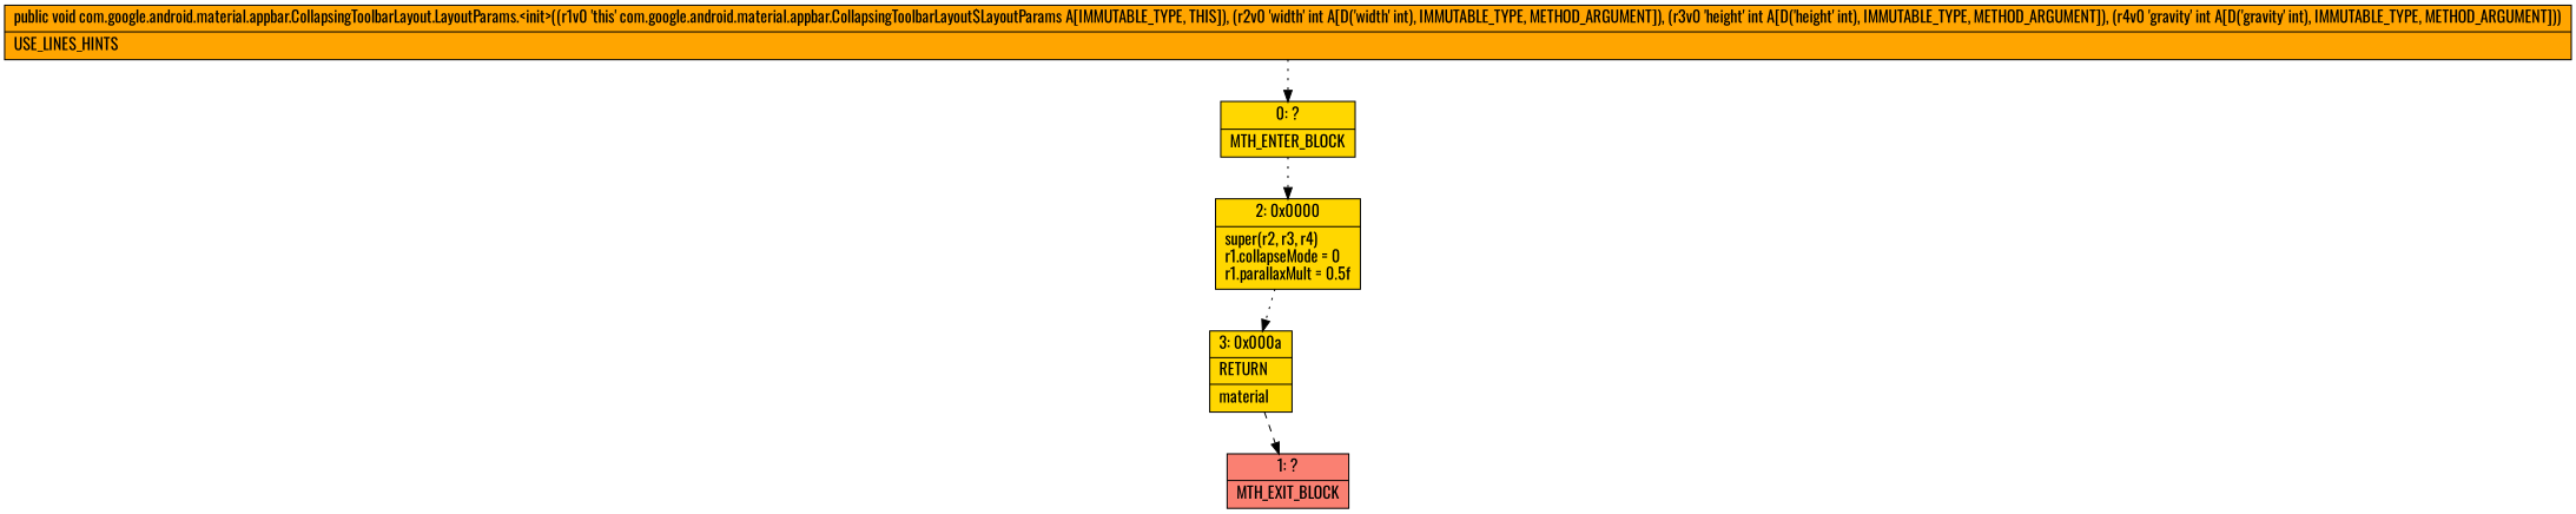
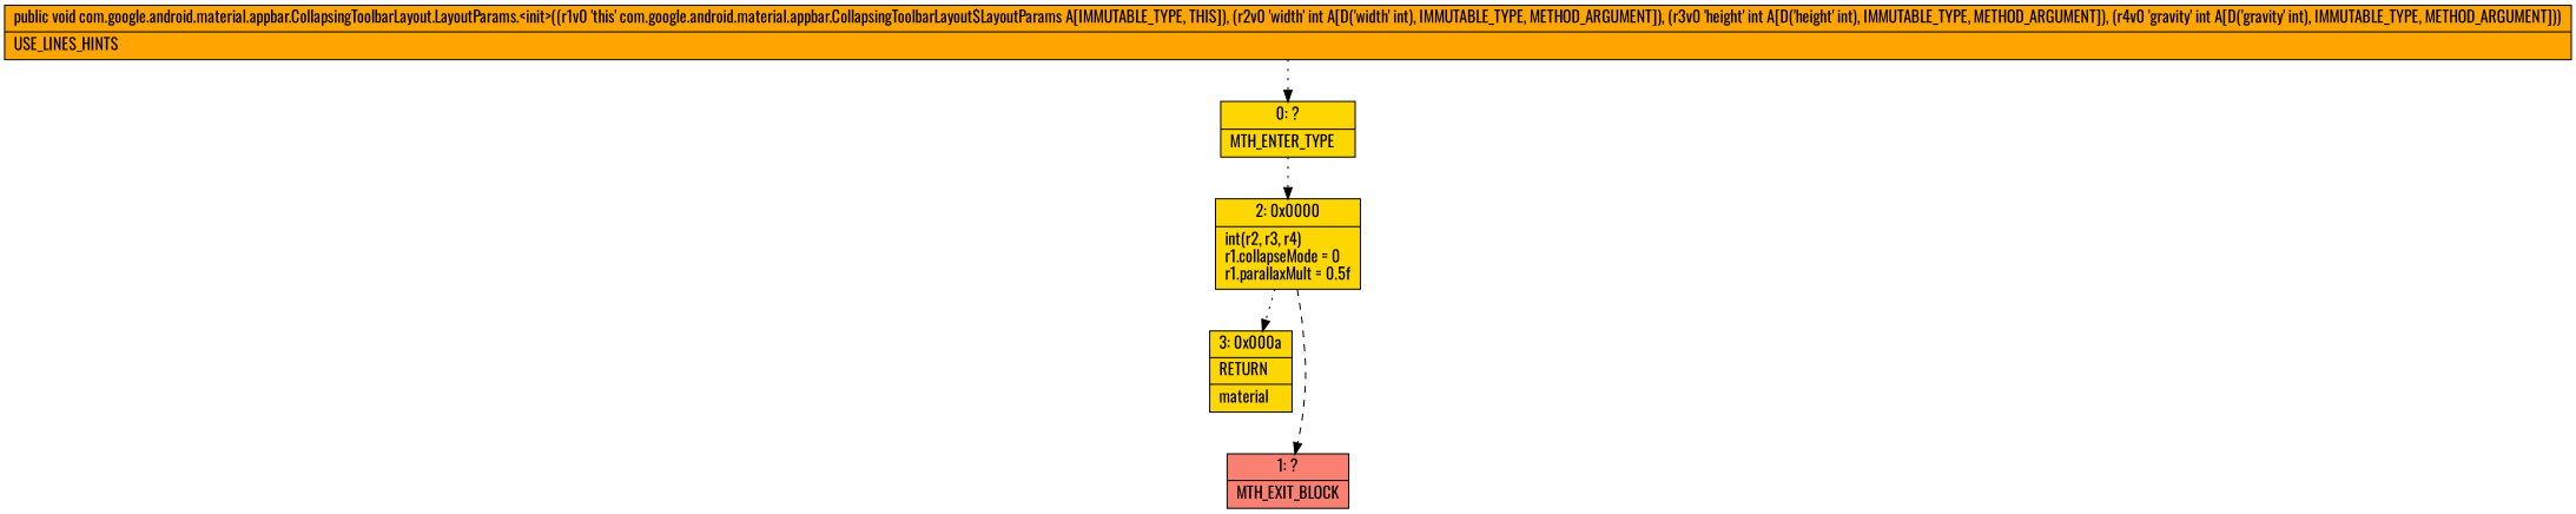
  digraph {
    fontname=Oswald
    node [fillcolor=gold fontname=Oswald shape=record style=filled]
    edge [fontname=Oswald style=dotted]
-   n1 [label="{0\:\ ?|MTH_ENTER_BLOCK\l}"]
-   n2 [label="{2\:\ 0x0000|super(r2, r3, r4)\lr1.collapseMode = 0\lr1.parallaxMult = 0.5f\l}"]
+   n1 [label="{0\:\ ?|MTH_ENTER_TYPE\l}"]
+   n2 [label="{2\:\ 0x0000|int(r2, r3, r4)\lr1.collapseMode = 0\lr1.parallaxMult = 0.5f\l}"]
    n3 [label="{3\:\ 0x000a|RETURN\l|material\l}"]
    n4 [fillcolor=salmon label="{1\:\ ?|MTH_EXIT_BLOCK\l}"]
    n5 [fillcolor=orange label="{public void com.google.android.material.appbar.CollapsingToolbarLayout.LayoutParams.\<init\>((r1v0 'this' com.google.android.material.appbar.CollapsingToolbarLayout$LayoutParams A[IMMUTABLE_TYPE, THIS]), (r2v0 'width' int A[D('width' int), IMMUTABLE_TYPE, METHOD_ARGUMENT]), (r3v0 'height' int A[D('height' int), IMMUTABLE_TYPE, METHOD_ARGUMENT]), (r4v0 'gravity' int A[D('gravity' int), IMMUTABLE_TYPE, METHOD_ARGUMENT]))  | USE_LINES_HINTS\l}"]
    n1 -> n2
    n2 -> n3
-   n3 -> n4 [style=dashed]
+   n2 -> n4 [style=dashed]
    n5 -> n1
  }
